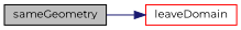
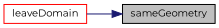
  digraph {
    rankdir=LR
    fontname=Montserrat
    node [fontname=Montserrat fontsize=10 shape=record]
    n1 [color=black fillcolor=grey75 fontcolor=black height=0.2 label=sameGeometry style=filled width=0.4]
    n2 [color=red height=0.2 label=leaveDomain width=0.4]
-   n1 -> n2 [color=midnightblue fontname=Montserrat fontsize=10 labelfontname=FreeSans labelfontsize=10 style=solid]
+   n2 -> n1 [color=midnightblue fontname=Montserrat fontsize=10 labelfontname=FreeSans labelfontsize=10 style=solid]
  }
